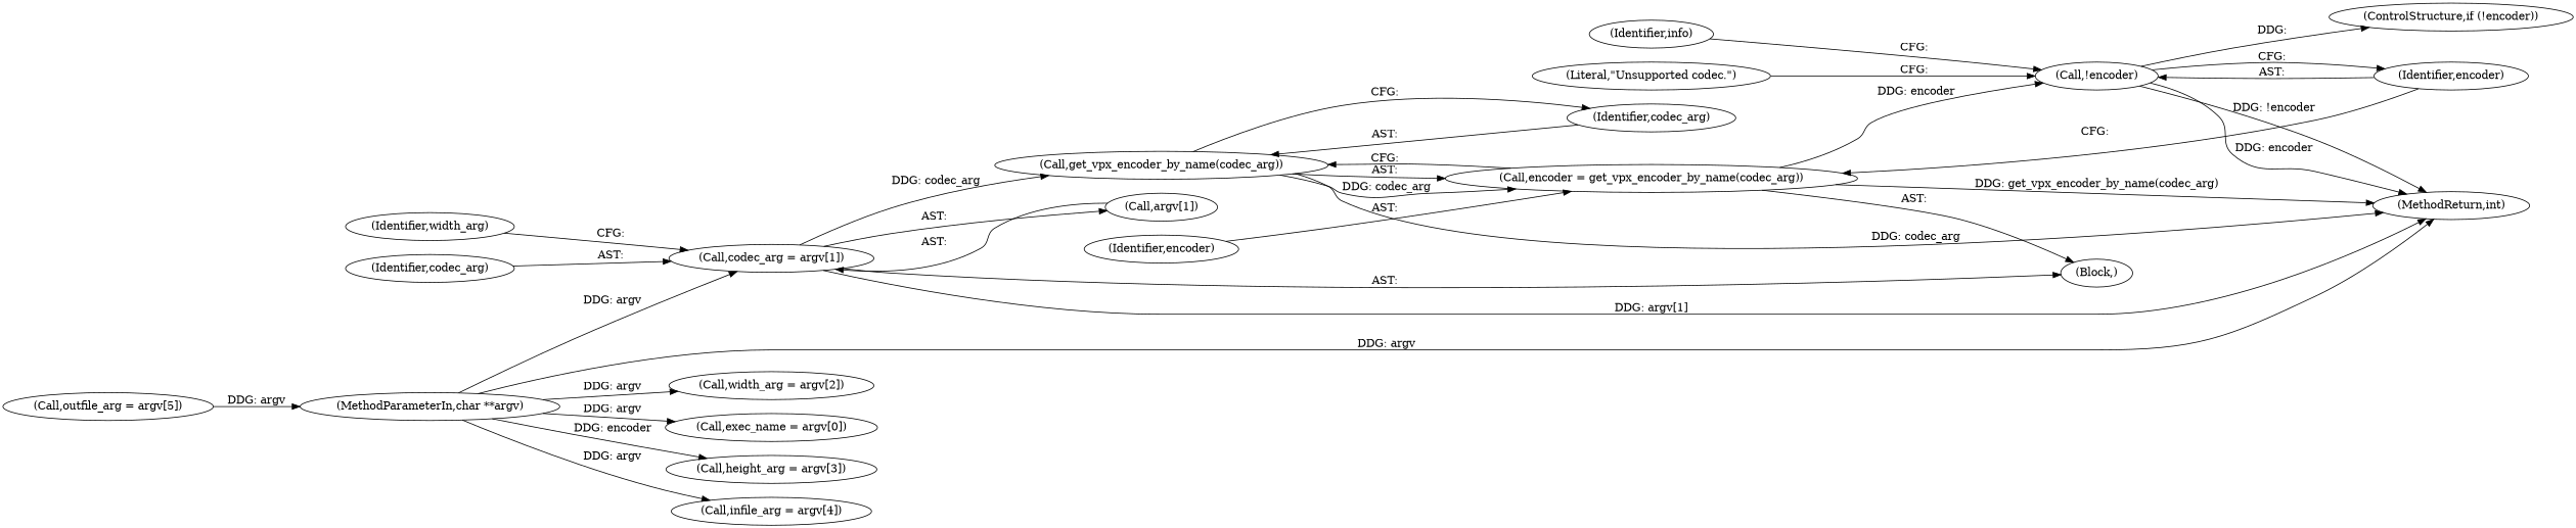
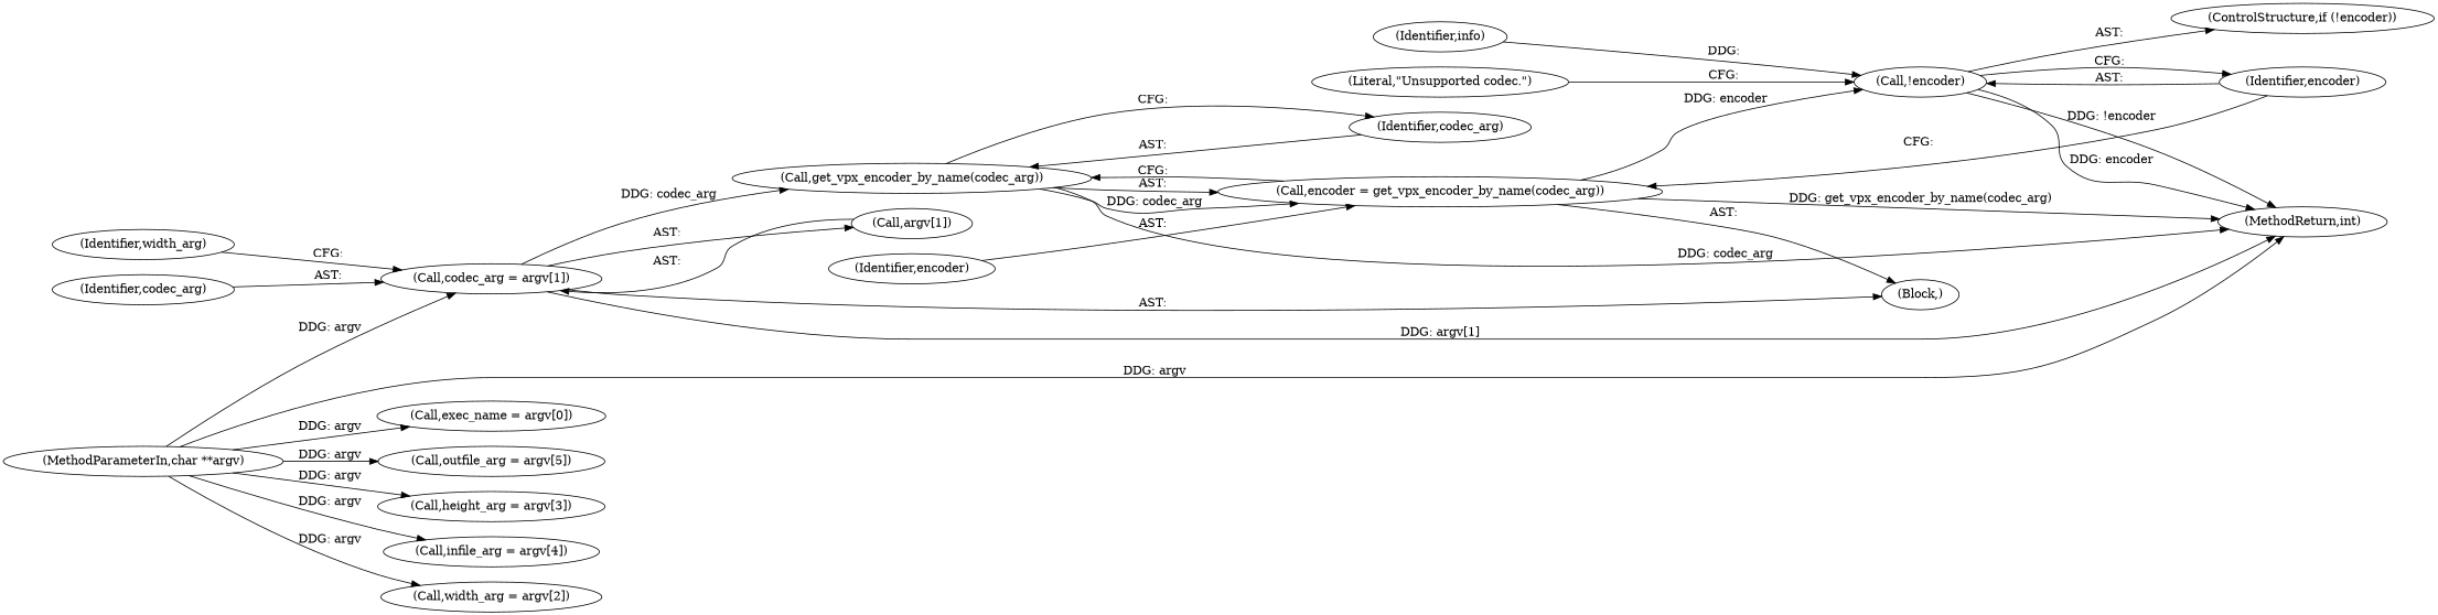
  digraph {
    rankdir=LR
    n1 [label="(Call,codec_arg = argv[1])"]
    n2 [label="(Call,get_vpx_encoder_by_name(codec_arg))"]
    n3 [label="(Block,)"]
    n4 [label="(MethodReturn,int)"]
    n5 [label="(Call,argv[1])"]
    n6 [label="(Call,encoder = get_vpx_encoder_by_name(codec_arg))"]
    n7 [label="(Identifier,codec_arg)"]
    n8 [label="(MethodParameterIn,char **argv)"]
    n9 [label="(Call,infile_arg = argv[4])"]
    n10 [label="(Call,width_arg = argv[2])"]
    n11 [label="(Call,exec_name = argv[0])"]
    n12 [label="(Call,outfile_arg = argv[5])"]
    n13 [label="(Call,height_arg = argv[3])"]
    n14 [label="(Call,!encoder)"]
    n15 [label="(ControlStructure,if (!encoder))"]
    n16 [label="(Identifier,encoder)"]
    n17 [label="(Identifier,width_arg)"]
    n18 [label="(Identifier,info)"]
    n19 [label="(Identifier,encoder)"]
    n20 [label="(Identifier,codec_arg)"]
    n21 [label="(Literal,\"Unsupported codec.\")"]
    n1 -> n2 [label="DDG: codec_arg"]
    n1 -> n3 [label="AST: "]
    n1 -> n4 [label="DDG: argv[1]"]
    n1 -> n5 [label="AST: "]
    n2 -> n4 [label="DDG: codec_arg"]
    n2 -> n6 [label="AST: "]
    n2 -> n6 [label="DDG: codec_arg"]
    n2 -> n7 [label="CFG: "]
    n5 -> n1 [label="AST: "]
    n6 -> n2 [label="CFG: "]
    n6 -> n3 [label="AST: "]
    n6 -> n4 [label="DDG: get_vpx_encoder_by_name(codec_arg)"]
    n6 -> n14 [label="DDG: encoder"]
    n7 -> n2 [label="AST: "]
    n8 -> n1 [label="DDG: argv"]
    n8 -> n4 [label="DDG: argv"]
    n8 -> n9 [label="DDG: argv"]
    n8 -> n10 [label="DDG: argv"]
    n8 -> n11 [label="DDG: argv"]
-   n12 -> n8 [label="DDG: argv"]
-   n8 -> n13 [label="DDG: encoder"]
+   n8 -> n12 [label="DDG: argv"]
+   n8 -> n13 [label="DDG: argv"]
    n14 -> n4 [label="DDG: !encoder"]
    n14 -> n4 [label="DDG: encoder"]
-   n14 -> n15 [label="DDG: "]
+   n14 -> n15 [label="AST: "]
    n14 -> n16 [label="CFG: "]
    n16 -> n6 [label="CFG: "]
    n16 -> n14 [label="AST: "]
    n17 -> n1 [label="CFG: "]
-   n18 -> n14 [label="CFG: "]
+   n18 -> n14 [label="DDG: "]
    n19 -> n6 [label="AST: "]
    n20 -> n1 [label="AST: "]
    n21 -> n14 [label="CFG: "]
  }
